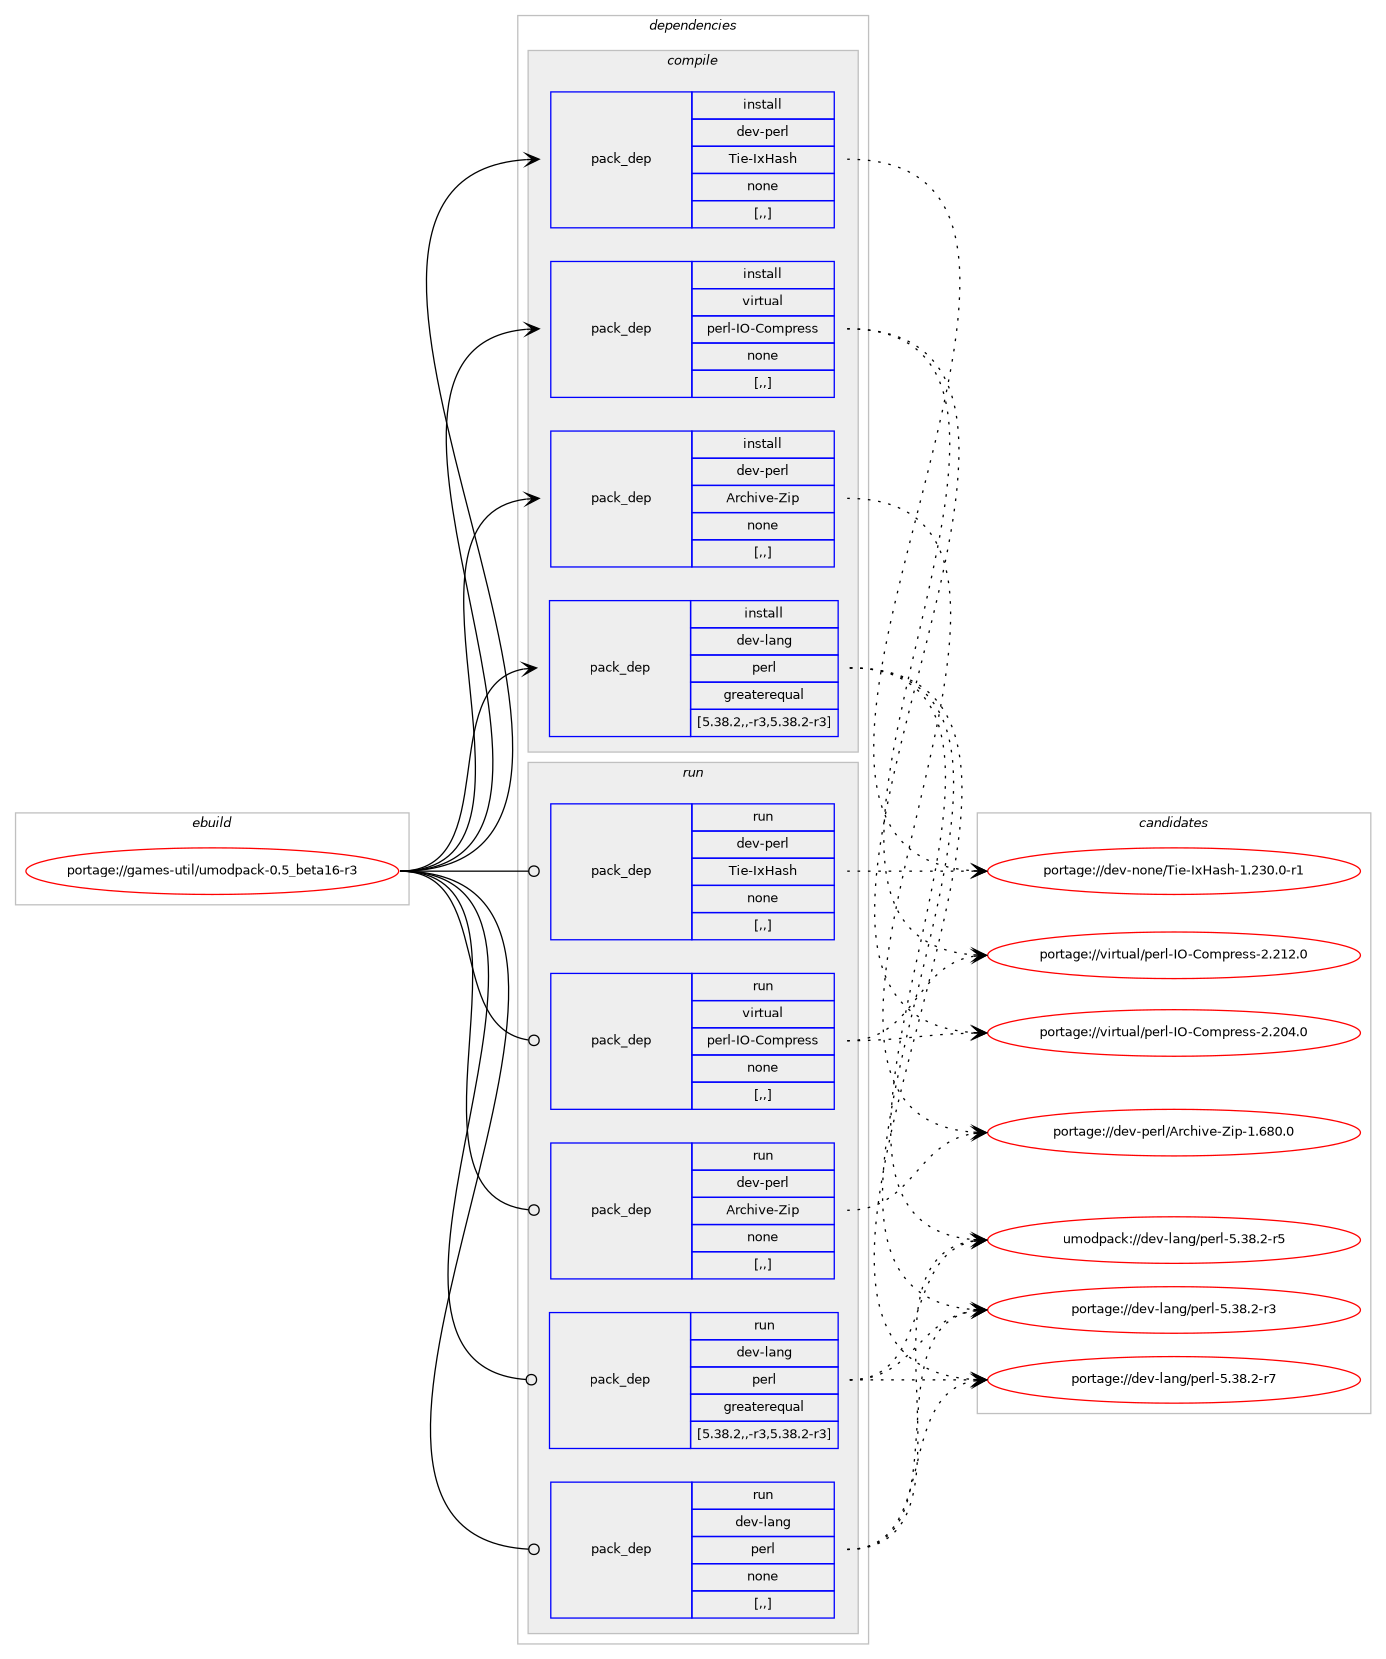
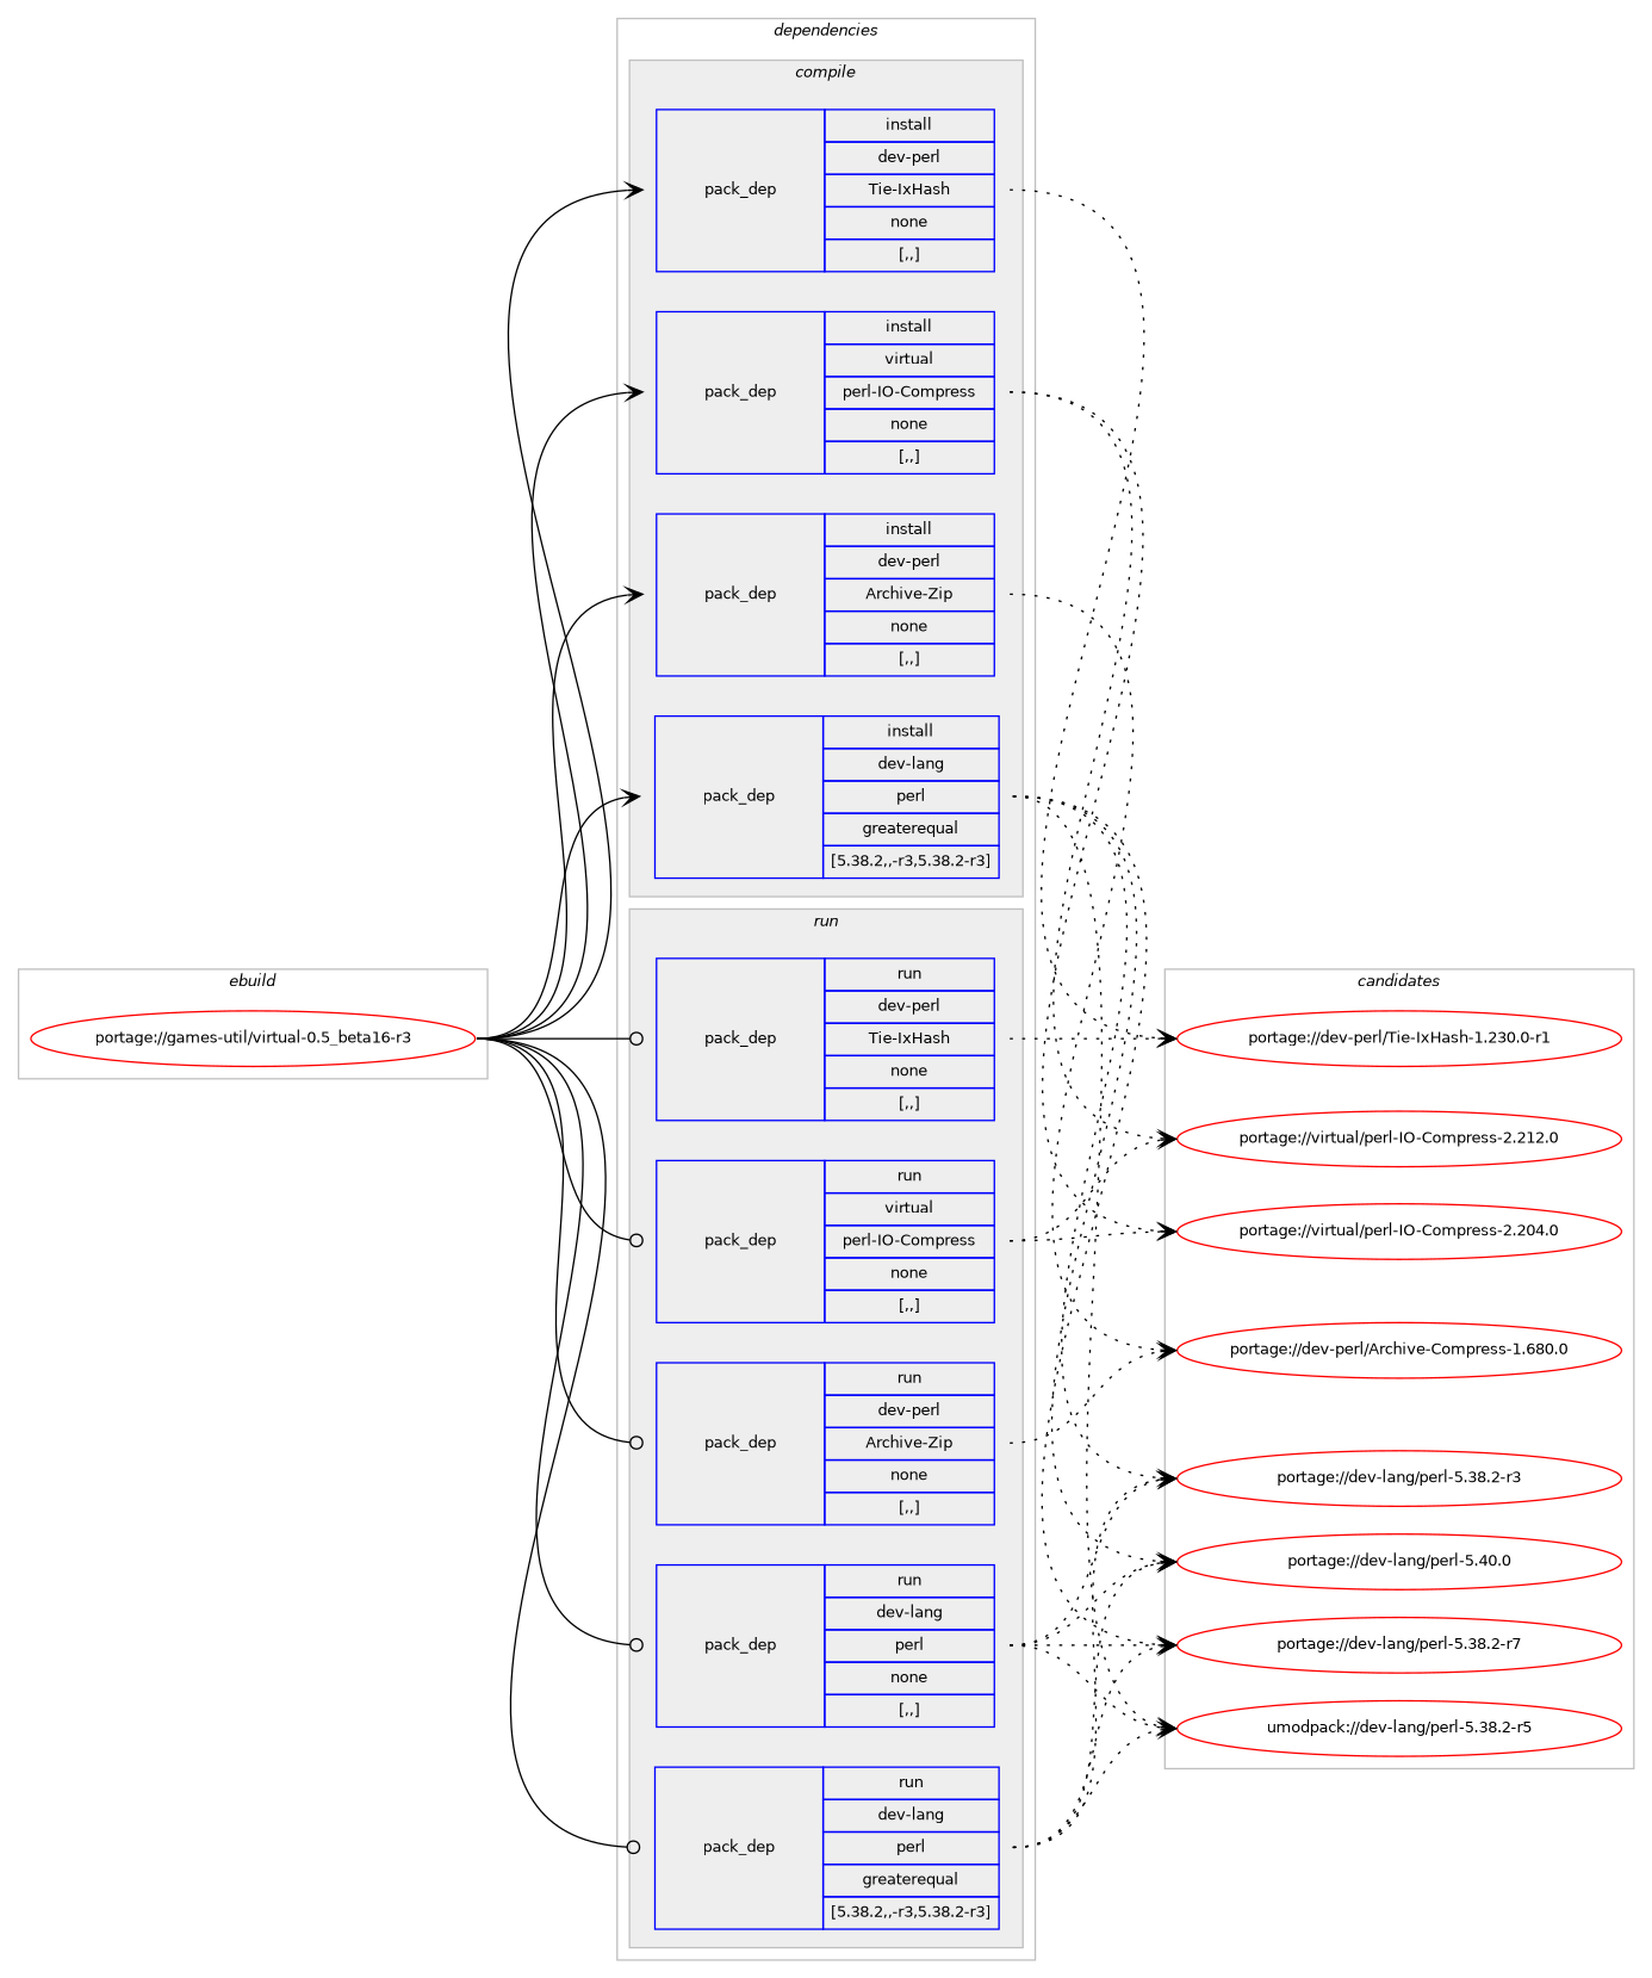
  digraph {
    compound=true
    concentrate=true
    fontname=Helvetica
    fontsize=10
    newrank=true
    rankdir=LR
    ranksep=1.5
    node [color=red fontname=Helvetica fontsize=10]
    edge [arrowhead=vee headport=w style=dotted tailport=e weight=100]
-   n1 [label="portage://games-util/umodpack-0.5_beta16-r3" width=4]
+   n1 [label="portage://games-util/virtual-0.5_beta16-r3" width=4]
    n2 [color=blue label=<<TABLE BORDER="0" CELLBORDER="1" CELLSPACING="0" CELLPADDING="4" WIDTH="220"><TR><TD ROWSPAN="6" CELLPADDING="30">pack_dep</TD></TR><TR><TD WIDTH="110">install</TD></TR><TR><TD>dev-lang</TD></TR><TR><TD>perl</TD></TR><TR><TD>greaterequal</TD></TR><TR><TD>[5.38.2,,-r3,5.38.2-r3]</TD></TR></TABLE>> shape=none]
    n3 [color=blue label=<<TABLE BORDER="0" CELLBORDER="1" CELLSPACING="0" CELLPADDING="4" WIDTH="220"><TR><TD ROWSPAN="6" CELLPADDING="30">pack_dep</TD></TR><TR><TD WIDTH="110">install</TD></TR><TR><TD>dev-perl</TD></TR><TR><TD>Archive-Zip</TD></TR><TR><TD>none</TD></TR><TR><TD>[,,]</TD></TR></TABLE>> shape=none]
    n4 [color=blue label=<<TABLE BORDER="0" CELLBORDER="1" CELLSPACING="0" CELLPADDING="4" WIDTH="220"><TR><TD ROWSPAN="6" CELLPADDING="30">pack_dep</TD></TR><TR><TD WIDTH="110">install</TD></TR><TR><TD>dev-perl</TD></TR><TR><TD>Tie-IxHash</TD></TR><TR><TD>none</TD></TR><TR><TD>[,,]</TD></TR></TABLE>> shape=none]
    n5 [color=blue label=<<TABLE BORDER="0" CELLBORDER="1" CELLSPACING="0" CELLPADDING="4" WIDTH="220"><TR><TD ROWSPAN="6" CELLPADDING="30">pack_dep</TD></TR><TR><TD WIDTH="110">install</TD></TR><TR><TD>virtual</TD></TR><TR><TD>perl-IO-Compress</TD></TR><TR><TD>none</TD></TR><TR><TD>[,,]</TD></TR></TABLE>> shape=none]
    n6 [color=blue label=<<TABLE BORDER="0" CELLBORDER="1" CELLSPACING="0" CELLPADDING="4" WIDTH="220"><TR><TD ROWSPAN="6" CELLPADDING="30">pack_dep</TD></TR><TR><TD WIDTH="110">run</TD></TR><TR><TD>dev-lang</TD></TR><TR><TD>perl</TD></TR><TR><TD>greaterequal</TD></TR><TR><TD>[5.38.2,,-r3,5.38.2-r3]</TD></TR></TABLE>> shape=none]
    n7 [color=blue label=<<TABLE BORDER="0" CELLBORDER="1" CELLSPACING="0" CELLPADDING="4" WIDTH="220"><TR><TD ROWSPAN="6" CELLPADDING="30">pack_dep</TD></TR><TR><TD WIDTH="110">run</TD></TR><TR><TD>dev-lang</TD></TR><TR><TD>perl</TD></TR><TR><TD>none</TD></TR><TR><TD>[,,]</TD></TR></TABLE>> shape=none]
    n8 [color=blue label=<<TABLE BORDER="0" CELLBORDER="1" CELLSPACING="0" CELLPADDING="4" WIDTH="220"><TR><TD ROWSPAN="6" CELLPADDING="30">pack_dep</TD></TR><TR><TD WIDTH="110">run</TD></TR><TR><TD>dev-perl</TD></TR><TR><TD>Archive-Zip</TD></TR><TR><TD>none</TD></TR><TR><TD>[,,]</TD></TR></TABLE>> shape=none]
    n9 [color=blue label=<<TABLE BORDER="0" CELLBORDER="1" CELLSPACING="0" CELLPADDING="4" WIDTH="220"><TR><TD ROWSPAN="6" CELLPADDING="30">pack_dep</TD></TR><TR><TD WIDTH="110">run</TD></TR><TR><TD>dev-perl</TD></TR><TR><TD>Tie-IxHash</TD></TR><TR><TD>none</TD></TR><TR><TD>[,,]</TD></TR></TABLE>> shape=none]
    n10 [color=blue label=<<TABLE BORDER="0" CELLBORDER="1" CELLSPACING="0" CELLPADDING="4" WIDTH="220"><TR><TD ROWSPAN="6" CELLPADDING="30">pack_dep</TD></TR><TR><TD WIDTH="110">run</TD></TR><TR><TD>virtual</TD></TR><TR><TD>perl-IO-Compress</TD></TR><TR><TD>none</TD></TR><TR><TD>[,,]</TD></TR></TABLE>> shape=none]
+   n11 [label="portage://dev-lang/perl-5.40.0" width=4]
    n12 [label="portage://dev-lang/perl-5.38.2-r7" width=4]
    n13 [label="umodpack://dev-lang/perl-5.38.2-r5" width=4]
    n14 [label="portage://dev-lang/perl-5.38.2-r3" width=4]
-   n15 [label="portage://dev-perl/Archive-Zip-1.680.0" width=4]
-   n16 [label="portage://dev-none/Tie-IxHash-1.230.0-r1" width=4]
+   n15 [label="portage://dev-perl/Archive-Compress-1.680.0" width=4]
+   n16 [label="portage://dev-perl/Tie-IxHash-1.230.0-r1" width=4]
    n17 [label="portage://virtual/perl-IO-Compress-2.212.0" width=4]
    n18 [label="portage://virtual/perl-IO-Compress-2.204.0" width=4]
    subgraph cluster_1 {
      color=gray
      label=<<i>ebuild</i>>
      n1
    }
    subgraph cluster_2 {
      color=gray
      label=<<i>dependencies</i>>
      subgraph cluster_3 {
        color=gray
        fillcolor="#eeeeee"
        label=<<i>compile</i>>
        style=filled
        subgraph sub_4 {
          color=gray
          fillcolor="#eeeeee"
          label=<<i>compile</i>>
          style=filled
          n2
        }
        subgraph sub_5 {
          color=gray
          fillcolor="#eeeeee"
          label=<<i>compile</i>>
          style=filled
          n3
        }
        subgraph sub_6 {
          color=gray
          fillcolor="#eeeeee"
          label=<<i>compile</i>>
          style=filled
          n4
        }
        subgraph sub_7 {
          color=gray
          fillcolor="#eeeeee"
          label=<<i>compile</i>>
          style=filled
          n5
        }
      }
      subgraph cluster_8 {
        color=gray
        fillcolor="#eeeeee"
        label=<<i>compile and run</i>>
        style=filled
      }
      subgraph cluster_9 {
        color=gray
        fillcolor="#eeeeee"
        label=<<i>run</i>>
        style=filled
        subgraph sub_10 {
          color=gray
          fillcolor="#eeeeee"
          label=<<i>run</i>>
          style=filled
          n6
        }
        subgraph sub_11 {
          color=gray
          fillcolor="#eeeeee"
          label=<<i>run</i>>
          style=filled
          n7
        }
        subgraph sub_12 {
          color=gray
          fillcolor="#eeeeee"
          label=<<i>run</i>>
          style=filled
          n8
        }
        subgraph sub_13 {
          color=gray
          fillcolor="#eeeeee"
          label=<<i>run</i>>
          style=filled
          n9
        }
        subgraph sub_14 {
          color=gray
          fillcolor="#eeeeee"
          label=<<i>run</i>>
          style=filled
          n10
        }
      }
    }
    subgraph cluster_15 {
      color=gray
      label=<<i>candidates</i>>
      rank=same
      subgraph sub_16 {
        color=black
        label=<<i>candidates</i>>
        nodesep=1
        rank=same
+       n11
        n12
        n13
        n14
      }
      subgraph sub_17 {
        color=black
        label=<<i>candidates</i>>
        nodesep=1
        rank=same
        n15
      }
      subgraph sub_18 {
        color=black
        label=<<i>candidates</i>>
        nodesep=1
        rank=same
        n16
      }
      subgraph sub_19 {
        color=black
        label=<<i>candidates</i>>
        nodesep=1
        rank=same
        n17
        n18
      }
      subgraph sub_20 {
        color=black
        label=<<i>candidates</i>>
        nodesep=1
        rank=same
+       n11
        n12
        n13
        n14
      }
      subgraph sub_21 {
        color=black
        label=<<i>candidates</i>>
        nodesep=1
        rank=same
+       n11
        n12
        n13
        n14
      }
      subgraph sub_22 {
        color=black
        label=<<i>candidates</i>>
        nodesep=1
        rank=same
        n15
      }
      subgraph sub_23 {
        color=black
        label=<<i>candidates</i>>
        nodesep=1
        rank=same
        n16
      }
      subgraph sub_24 {
        color=black
        label=<<i>candidates</i>>
        nodesep=1
        rank=same
        n17
        n18
      }
    }
    n1 -> n2 [style=solid weight=20]
    n1 -> n3 [style=solid weight=20]
    n1 -> n4 [style=solid weight=20]
    n1 -> n5 [style=solid weight=20]
    n1 -> n6 [arrowhead=odot style=solid weight=20]
    n1 -> n7 [arrowhead=odot style=solid weight=20]
    n1 -> n8 [arrowhead=odot style=solid weight=20]
    n1 -> n9 [arrowhead=odot style=solid weight=20]
    n1 -> n10 [arrowhead=odot style=solid weight=20]
+   n2 -> n11
    n2 -> n12
    n2 -> n13
    n2 -> n14
    n3 -> n15
    n4 -> n16
    n5 -> n17
    n5 -> n18
+   n6 -> n11
    n6 -> n12
    n6 -> n13
    n6 -> n14
+   n7 -> n11
    n7 -> n12
    n7 -> n13
    n7 -> n14
    n8 -> n15
    n9 -> n16
    n10 -> n17
    n10 -> n18
  }
